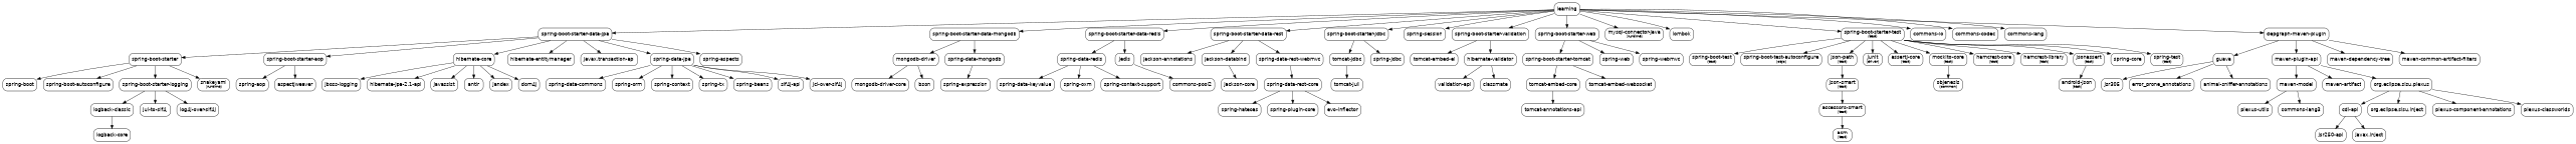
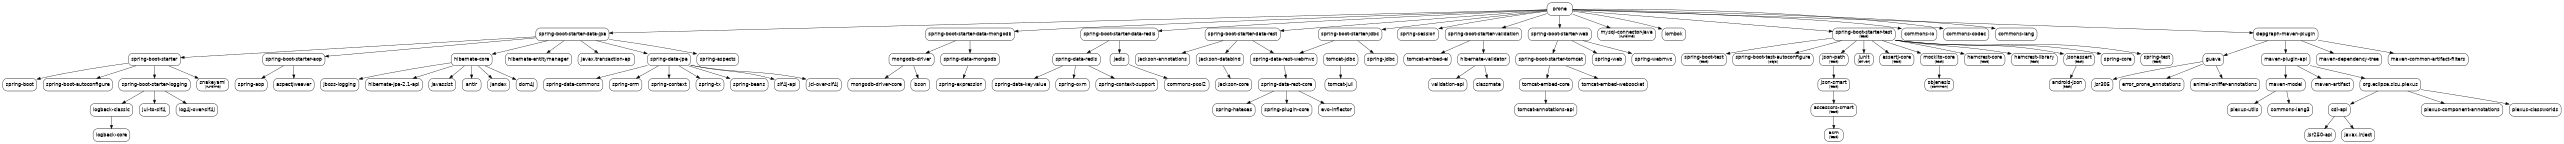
  digraph {
    node [fontname=Helvetica fontsize=14 shape=box style=rounded]
    edge [fontname=Helvetica fontsize=10]
    n1 [label=<spring-boot-starter>]
    n2 [label=<spring-boot>]
    n3 [label=<spring-boot-autoconfigure>]
    n4 [label=<spring-boot-starter-logging>]
    n5 [label=<snakeyaml<font point-size="10"><br/>(runtime)</font>>]
    n6 [label=<logback-classic>]
    n7 [label=<jul-to-slf4j>]
    n8 [label=<log4j-over-slf4j>]
    n9 [label=<logback-core>]
    n10 [label=<spring-boot-starter-data-jpa>]
    n11 [label=<spring-boot-starter-aop>]
    n12 [label=<hibernate-core>]
    n13 [label=<hibernate-entitymanager>]
    n14 [label=<javax.transaction-api>]
    n15 [label=<spring-data-jpa>]
    n16 [label=<spring-aspects>]
    n17 [label=<spring-aop>]
    n18 [label=<aspectjweaver>]
    n19 [label=<jboss-logging>]
    n20 [label=<hibernate-jpa-2.1-api>]
    n21 [label=<javassist>]
    n22 [label=<antlr>]
    n23 [label=<jandex>]
    n24 [label=<dom4j>]
    n25 [label=<spring-data-commons>]
    n26 [label=<spring-orm>]
    n27 [label=<spring-context>]
    n28 [label=<spring-tx>]
    n29 [label=<spring-beans>]
    n30 [label=<slf4j-api>]
    n31 [label=<jcl-over-slf4j>]
-   n32 [label=learning]
+   n32 [label=prone]
    n33 [label=<spring-boot-starter-data-mongodb>]
    n34 [label=<spring-boot-starter-data-redis>]
    n35 [label=<spring-boot-starter-data-rest>]
    n36 [label=<spring-boot-starter-jdbc>]
    n37 [label=<spring-session>]
    n38 [label=<spring-boot-starter-validation>]
    n39 [label=<spring-boot-starter-web>]
    n40 [label=<mysql-connector-java<font point-size="10"><br/>(runtime)</font>>]
    n41 [label=<lombok>]
    n42 [label=<spring-boot-starter-test<font point-size="10"><br/>(test)</font>>]
    n43 [label=<commons-io>]
    n44 [label=<commons-codec>]
    n45 [label=<commons-lang>]
    n46 [label=<depgraph-maven-plugin>]
    n47 [label=<mongodb-driver>]
    n48 [label=<spring-data-mongodb>]
    n49 [label=<spring-data-redis>]
    n50 [label=<jedis>]
    n51 [label=<jackson-annotations>]
    n52 [label=<jackson-databind>]
    n53 [label=<spring-data-rest-webmvc>]
    n54 [label=<tomcat-jdbc>]
    n55 [label=<spring-jdbc>]
    n56 [label=<tomcat-embed-el>]
    n57 [label=<hibernate-validator>]
    n58 [label=<spring-boot-starter-tomcat>]
    n59 [label=<spring-web>]
    n60 [label=<spring-webmvc>]
    n61 [label=<spring-boot-test<font point-size="10"><br/>(test)</font>>]
    n62 [label=<spring-boot-test-autoconfigure<font point-size="10"><br/>(objc)</font>>]
    n63 [label=<json-path<font point-size="10"><br/>(test)</font>>]
    n64 [label=<junit<font point-size="10"><br/>(driver)</font>>]
    n65 [label=<assertj-core<font point-size="10"><br/>(test)</font>>]
    n66 [label=<mockito-core<font point-size="10"><br/>(test)</font>>]
    n67 [label=<hamcrest-core<font point-size="10"><br/>(test)</font>>]
    n68 [label=<hamcrest-library<font point-size="10"><br/>(test)</font>>]
    n69 [label=<jsonassert<font point-size="10"><br/>(test)</font>>]
    n70 [label=<spring-core>]
    n71 [label=<spring-test<font point-size="10"><br/>(test)</font>>]
    n72 [label=<guava>]
    n73 [label=<maven-plugin-api>]
    n74 [label=<maven-dependency-tree>]
    n75 [label=<maven-common-artifact-filters>]
    n76 [label=<mongodb-driver-core>]
    n77 [label=<bson>]
    n78 [label=<spring-expression>]
    n79 [label=<spring-data-keyvalue>]
    n80 [label=<spring-oxm>]
    n81 [label=<spring-context-support>]
    n82 [label=<commons-pool2>]
    n83 [label=<jackson-core>]
    n84 [label=<spring-data-rest-core>]
    n85 [label=<spring-hateoas>]
    n86 [label=<spring-plugin-core>]
    n87 [label=<evo-inflector>]
    n88 [label=<tomcat-juli>]
    n89 [label=<validation-api>]
    n90 [label=<classmate>]
    n91 [label=<tomcat-embed-core>]
    n92 [label=<tomcat-annotations-api>]
    n93 [label=<tomcat-embed-websocket>]
    n94 [label=<json-smart<font point-size="10"><br/>(test)</font>>]
    n95 [label=<objenesis<font point-size="10"><br/>(common)</font>>]
    n96 [label=<android-json<font point-size="10"><br/>(test)</font>>]
    n97 [label=<accessors-smart<font point-size="10"><br/>(test)</font>>]
    n98 [label=<asm<font point-size="10"><br/>(test)</font>>]
    n99 [label=<jsr305>]
    n100 [label=<error_prone_annotations>]
    n101 [label=<animal-sniffer-annotations>]
    n102 [label=<maven-model>]
    n103 [label=<maven-artifact>]
    n104 [label=<org.eclipse.sisu.plexus>]
    n105 [label=<plexus-utils>]
    n106 [label=<commons-lang3>]
    n107 [label=<cdi-api>]
-   n108 [label=<org.eclipse.sisu.inject>]
    n109 [label=<plexus-component-annotations>]
    n110 [label=<plexus-classworlds>]
    n111 [label=<jsr250-api>]
    n112 [label=<javax.inject>]
    n1 -> n2
    n1 -> n3
    n1 -> n4
    n1 -> n5
    n4 -> n6
    n4 -> n7
    n4 -> n8
    n6 -> n9
    n10 -> n1
    n10 -> n11
    n10 -> n12
    n10 -> n13
    n10 -> n14
    n10 -> n15
    n10 -> n16
    n11 -> n17
    n11 -> n18
    n12 -> n19
    n12 -> n20
    n12 -> n21
    n12 -> n22
    n12 -> n23
    n12 -> n24
    n15 -> n25
    n15 -> n26
    n15 -> n27
    n15 -> n28
    n15 -> n29
    n15 -> n30
    n15 -> n31
    n32 -> n10
    n32 -> n33
    n32 -> n34
    n32 -> n35
    n32 -> n36
    n32 -> n37
    n32 -> n38
    n32 -> n39
    n32 -> n40
    n32 -> n41
    n32 -> n42
    n32 -> n43
    n32 -> n44
    n32 -> n45
    n32 -> n46
    n33 -> n47
    n33 -> n48
    n34 -> n49
    n34 -> n50
    n35 -> n51
    n35 -> n52
    n35 -> n53
-   n36 -> n54
+   n36 -> n53
    n36 -> n55
    n38 -> n56
    n38 -> n57
    n39 -> n58
    n39 -> n59
    n39 -> n60
    n42 -> n61
    n42 -> n62
    n42 -> n63
    n42 -> n64
    n42 -> n65
    n42 -> n66
    n42 -> n67
    n42 -> n68
    n42 -> n69
    n42 -> n70
    n42 -> n71
    n46 -> n72
    n46 -> n73
    n46 -> n74
    n46 -> n75
    n47 -> n76
    n47 -> n77
    n48 -> n78
    n49 -> n79
    n49 -> n80
    n49 -> n81
    n50 -> n82
    n52 -> n83
    n53 -> n84
    n54 -> n88
    n57 -> n89
    n57 -> n90
    n58 -> n91
    n58 -> n93
    n63 -> n94
    n66 -> n95
    n69 -> n96
    n72 -> n99
    n72 -> n100
    n72 -> n101
    n73 -> n102
    n73 -> n103
    n73 -> n104
    n84 -> n85
    n84 -> n86
    n84 -> n87
    n91 -> n92
    n94 -> n97
    n97 -> n98
    n102 -> n105
    n102 -> n106
    n104 -> n107
-   n104 -> n108
    n104 -> n109
    n104 -> n110
    n107 -> n111
    n107 -> n112
  }
